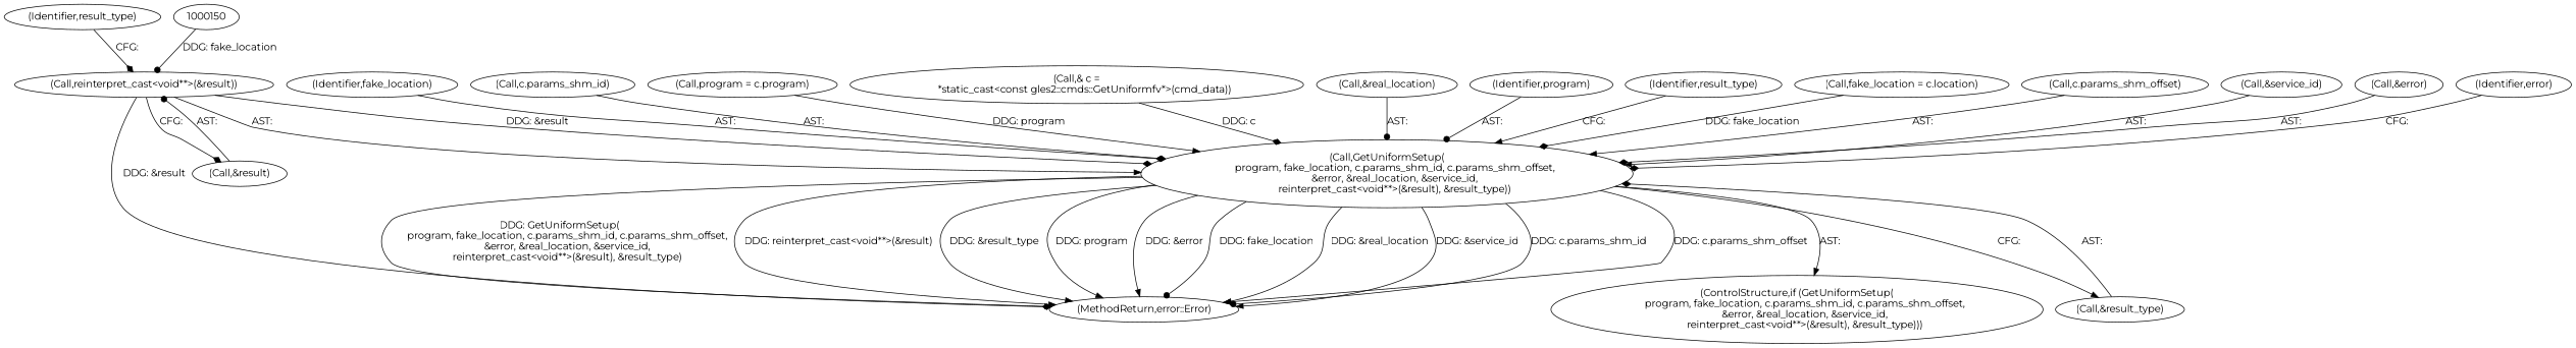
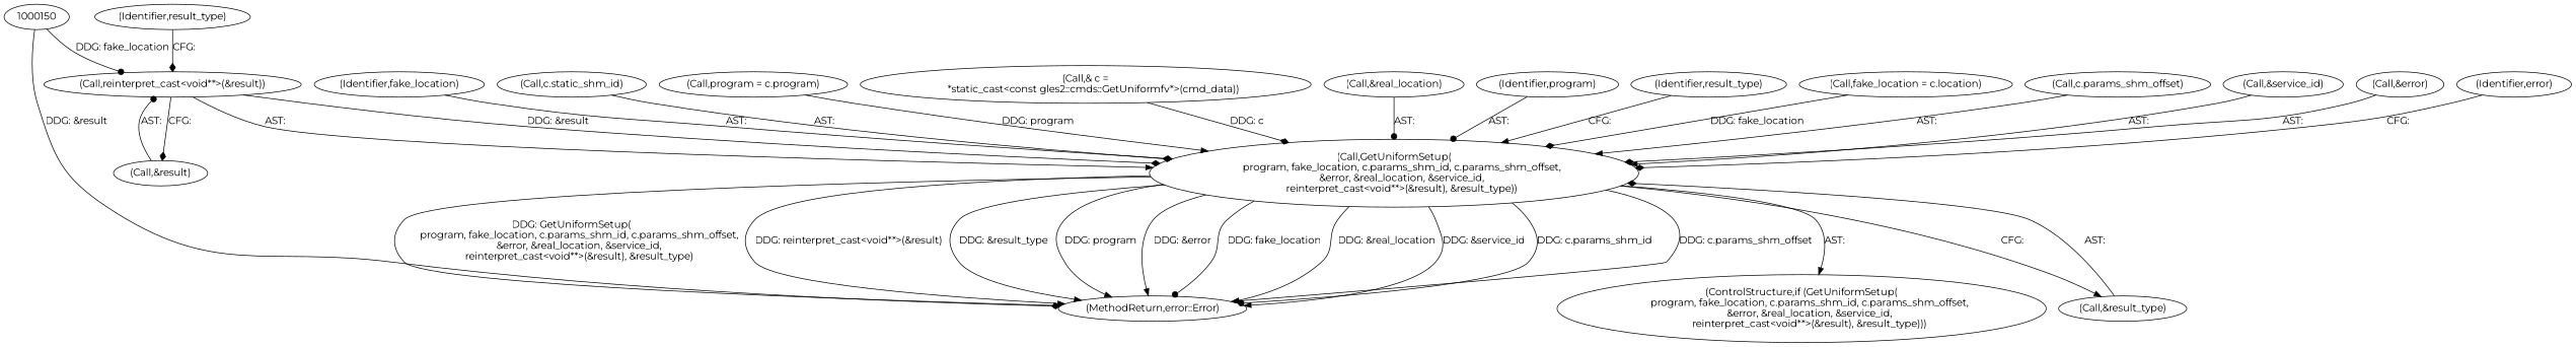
  digraph {
    fontname=Montserrat
    node [fontname=Montserrat]
    edge [arrowhead=normal fontname=Montserrat]
    n1 [label="(Call,reinterpret_cast<void**>(&result))"]
    n2 [label="(Call,GetUniformSetup(\n      program, fake_location, c.params_shm_id, c.params_shm_offset,\n      &error, &real_location, &service_id,\n      reinterpret_cast<void**>(&result), &result_type))"]
    n3 [label="(Call,&result)"]
    n4 [label="(MethodReturn,error::Error)"]
    n5 [label="(ControlStructure,if (GetUniformSetup(\n      program, fake_location, c.params_shm_id, c.params_shm_offset,\n      &error, &real_location, &service_id,\n      reinterpret_cast<void**>(&result), &result_type)))"]
    n6 [label="(Call,&result_type)"]
    n7 [label="(Identifier,fake_location)"]
-   n8 [label="(Call,c.params_shm_id)"]
+   n8 [label="(Call,c.static_shm_id)"]
    n9 [label="(Identifier,result_type)"]
    n10 [label="(Call,program = c.program)"]
    n11 [label="(Call,& c =\n      *static_cast<const gles2::cmds::GetUniformfv*>(cmd_data))"]
    n12 [label="(Call,&real_location)"]
    n13 [label="(Identifier,program)"]
    n14 [label="(Identifier,result_type)"]
    n15 [label="(Call,fake_location = c.location)"]
    n16 [label="(Call,c.params_shm_offset)"]
    n17 [label="(Call,&service_id)"]
    n18 [label="(Call,&error)"]
    n19 [label="(Identifier,error)"]
    1000150
    n1 -> n2 [label="AST: "]
    n1 -> n2 [arrowhead=diamond label="DDG: &result"]
    n1 -> n3 [arrowhead=diamond label="CFG: "]
-   n1 -> n4 [arrowhead=diamond label="DDG: &result"]
+   1000150 -> n4 [arrowhead=diamond label="DDG: &result"]
    n2 -> n4 [label="DDG: c.params_shm_offset"]
    n2 -> n4 [label="DDG: GetUniformSetup(\n      program, fake_location, c.params_shm_id, c.params_shm_offset,\n      &error, &real_location, &service_id,\n      reinterpret_cast<void**>(&result), &result_type)"]
    n2 -> n4 [label="DDG: reinterpret_cast<void**>(&result)"]
    n2 -> n4 [label="DDG: &result_type"]
    n2 -> n4 [label="DDG: program"]
    n2 -> n4 [label="DDG: &error"]
    n2 -> n4 [arrowhead=dot label="DDG: fake_location"]
    n2 -> n4 [label="DDG: &real_location"]
    n2 -> n4 [label="DDG: &service_id"]
    n2 -> n4 [arrowhead=dot label="DDG: c.params_shm_id"]
    n2 -> n5 [label="AST: "]
    n2 -> n6 [label="CFG: "]
    n3 -> n1 [arrowhead=dot label="AST: "]
    n6 -> n2 [arrowhead=diamond label="AST: "]
    n7 -> n2 [arrowhead=diamond label="AST: "]
    n8 -> n2 [arrowhead=diamond label="AST: "]
    n9 -> n1 [arrowhead=diamond label="CFG: "]
    n10 -> n2 [label="DDG: program"]
    n11 -> n2 [arrowhead=diamond label="DDG: c"]
    n12 -> n2 [arrowhead=dot label="AST: "]
    n13 -> n2 [arrowhead=dot label="AST: "]
    n14 -> n2 [label="CFG: "]
    n15 -> n2 [arrowhead=diamond label="DDG: fake_location"]
    n16 -> n2 [label="AST: "]
    n17 -> n2 [label="AST: "]
    n18 -> n2 [arrowhead=diamond label="AST: "]
    n19 -> n2 [arrowhead=diamond label="CFG: "]
    1000150 -> n1 [arrowhead=dot label="DDG: fake_location"]
  }
